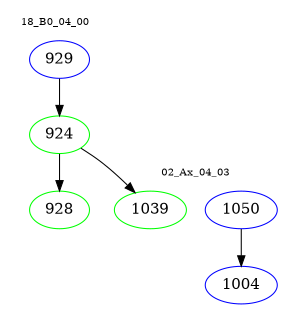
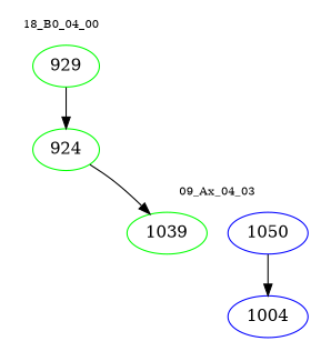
  digraph {
    node [color=blue]
    edge [color=black]
    n1 [label=1050]
    n2 [label=1004]
    n3 [color=green label=1039]
-   n4 [label=929]
+   n4 [color=green label=929]
    n5 [color=green label=924]
-   n6 [color=green label=928]
    subgraph cluster_1 {
      color=white
      fontsize=10
-     label="02_Ax_04_03"
+     label="09_Ax_04_03"
      n1
      n2
      n3
    }
    subgraph cluster_2 {
      color=white
      fontsize=10
      label="18_B0_04_00"
      n4
      n5
-     n6
    }
    n1 -> n2
    n4 -> n5
    n5 -> n3
-   n5 -> n6
  }
